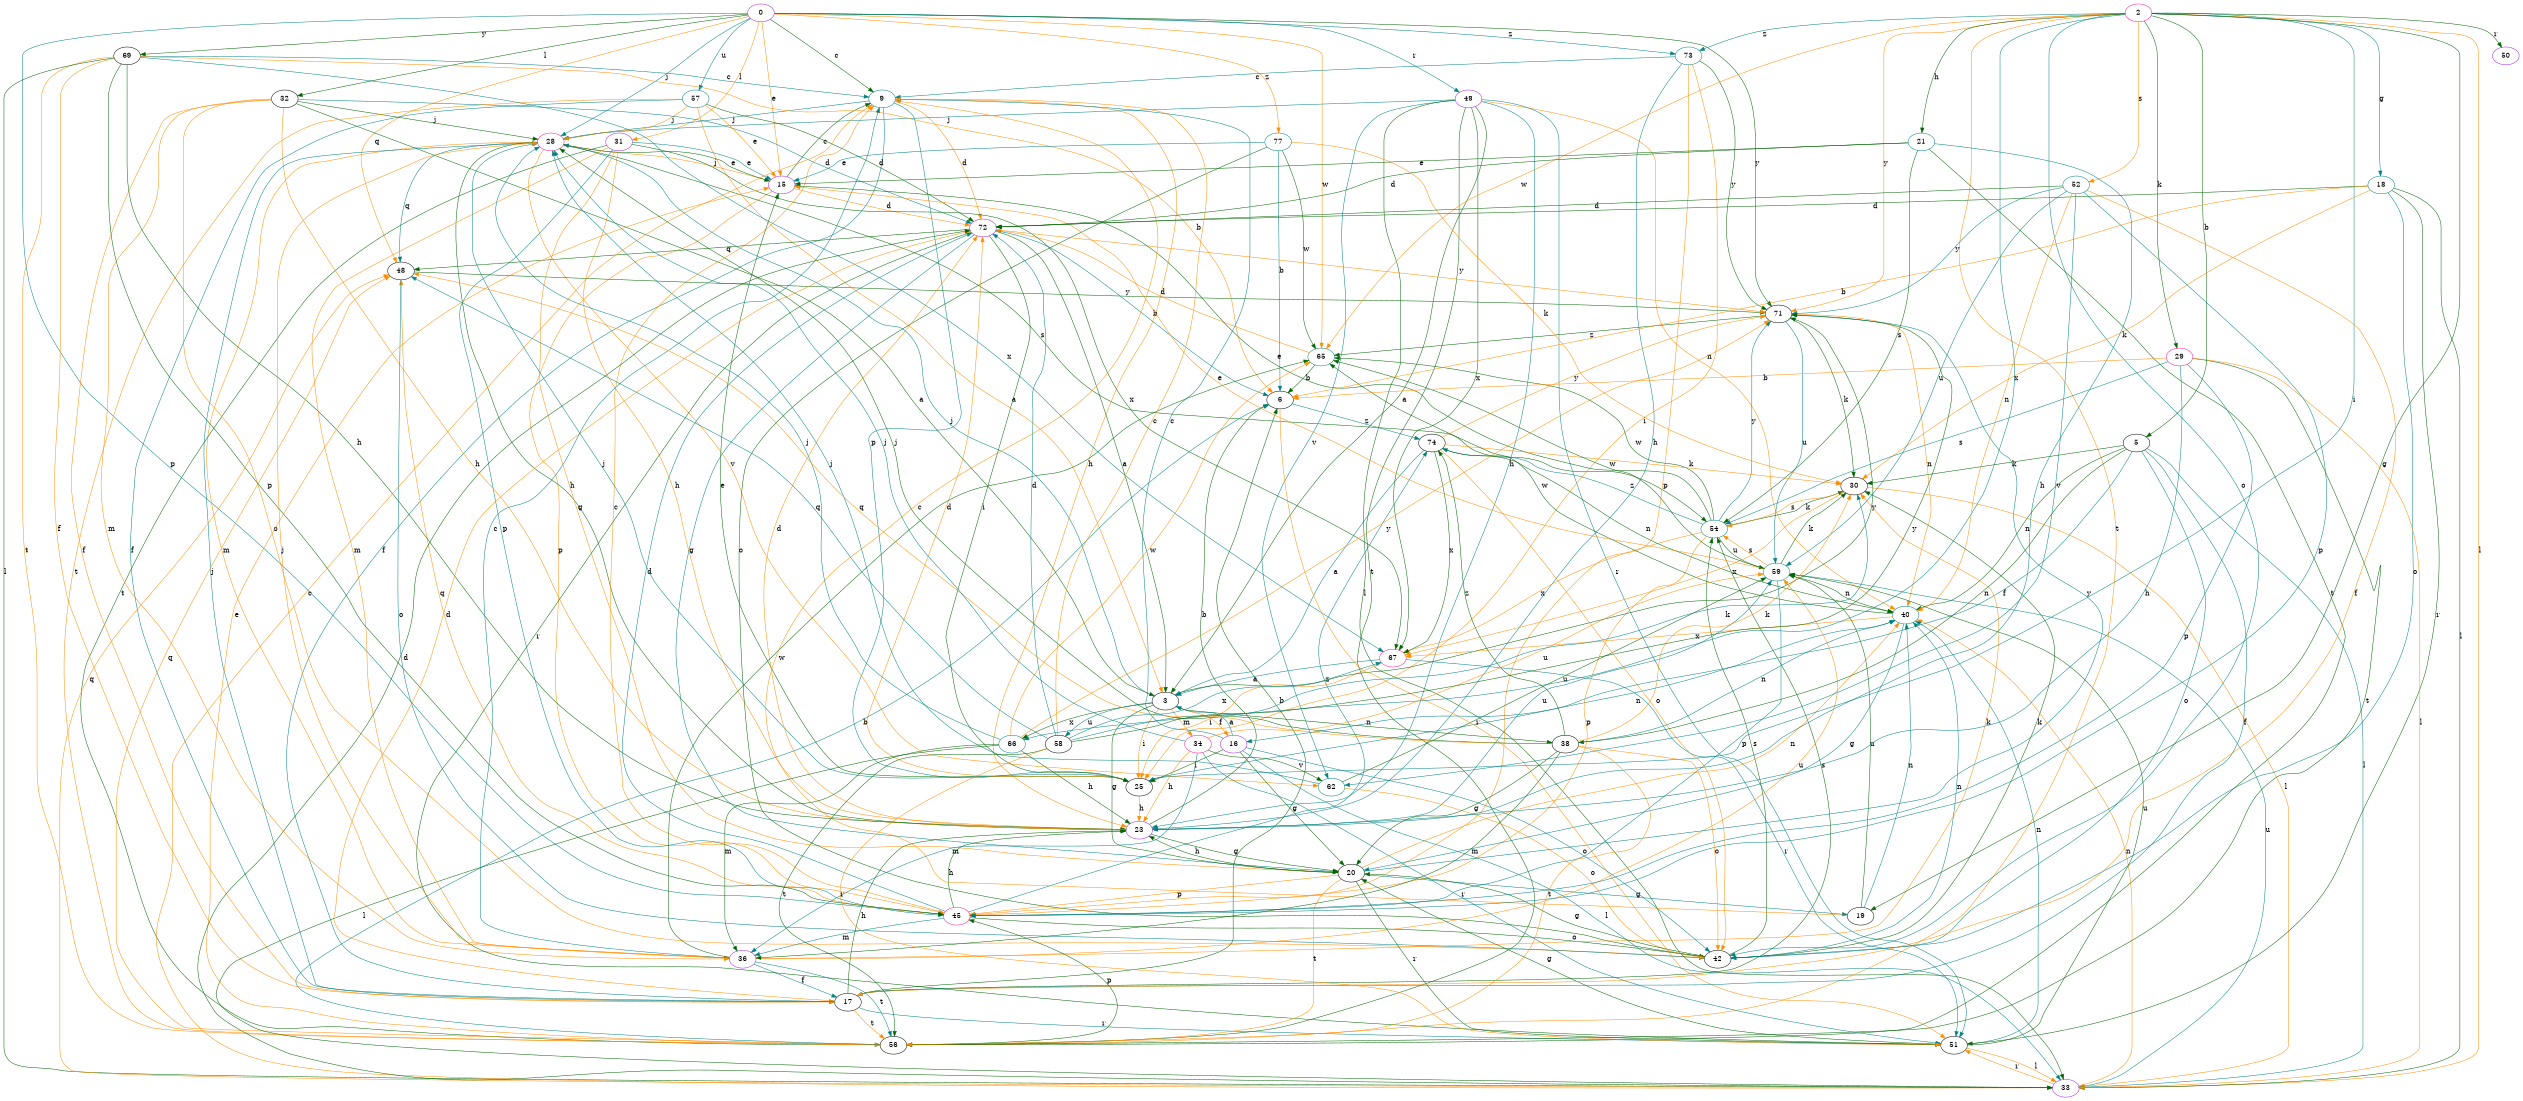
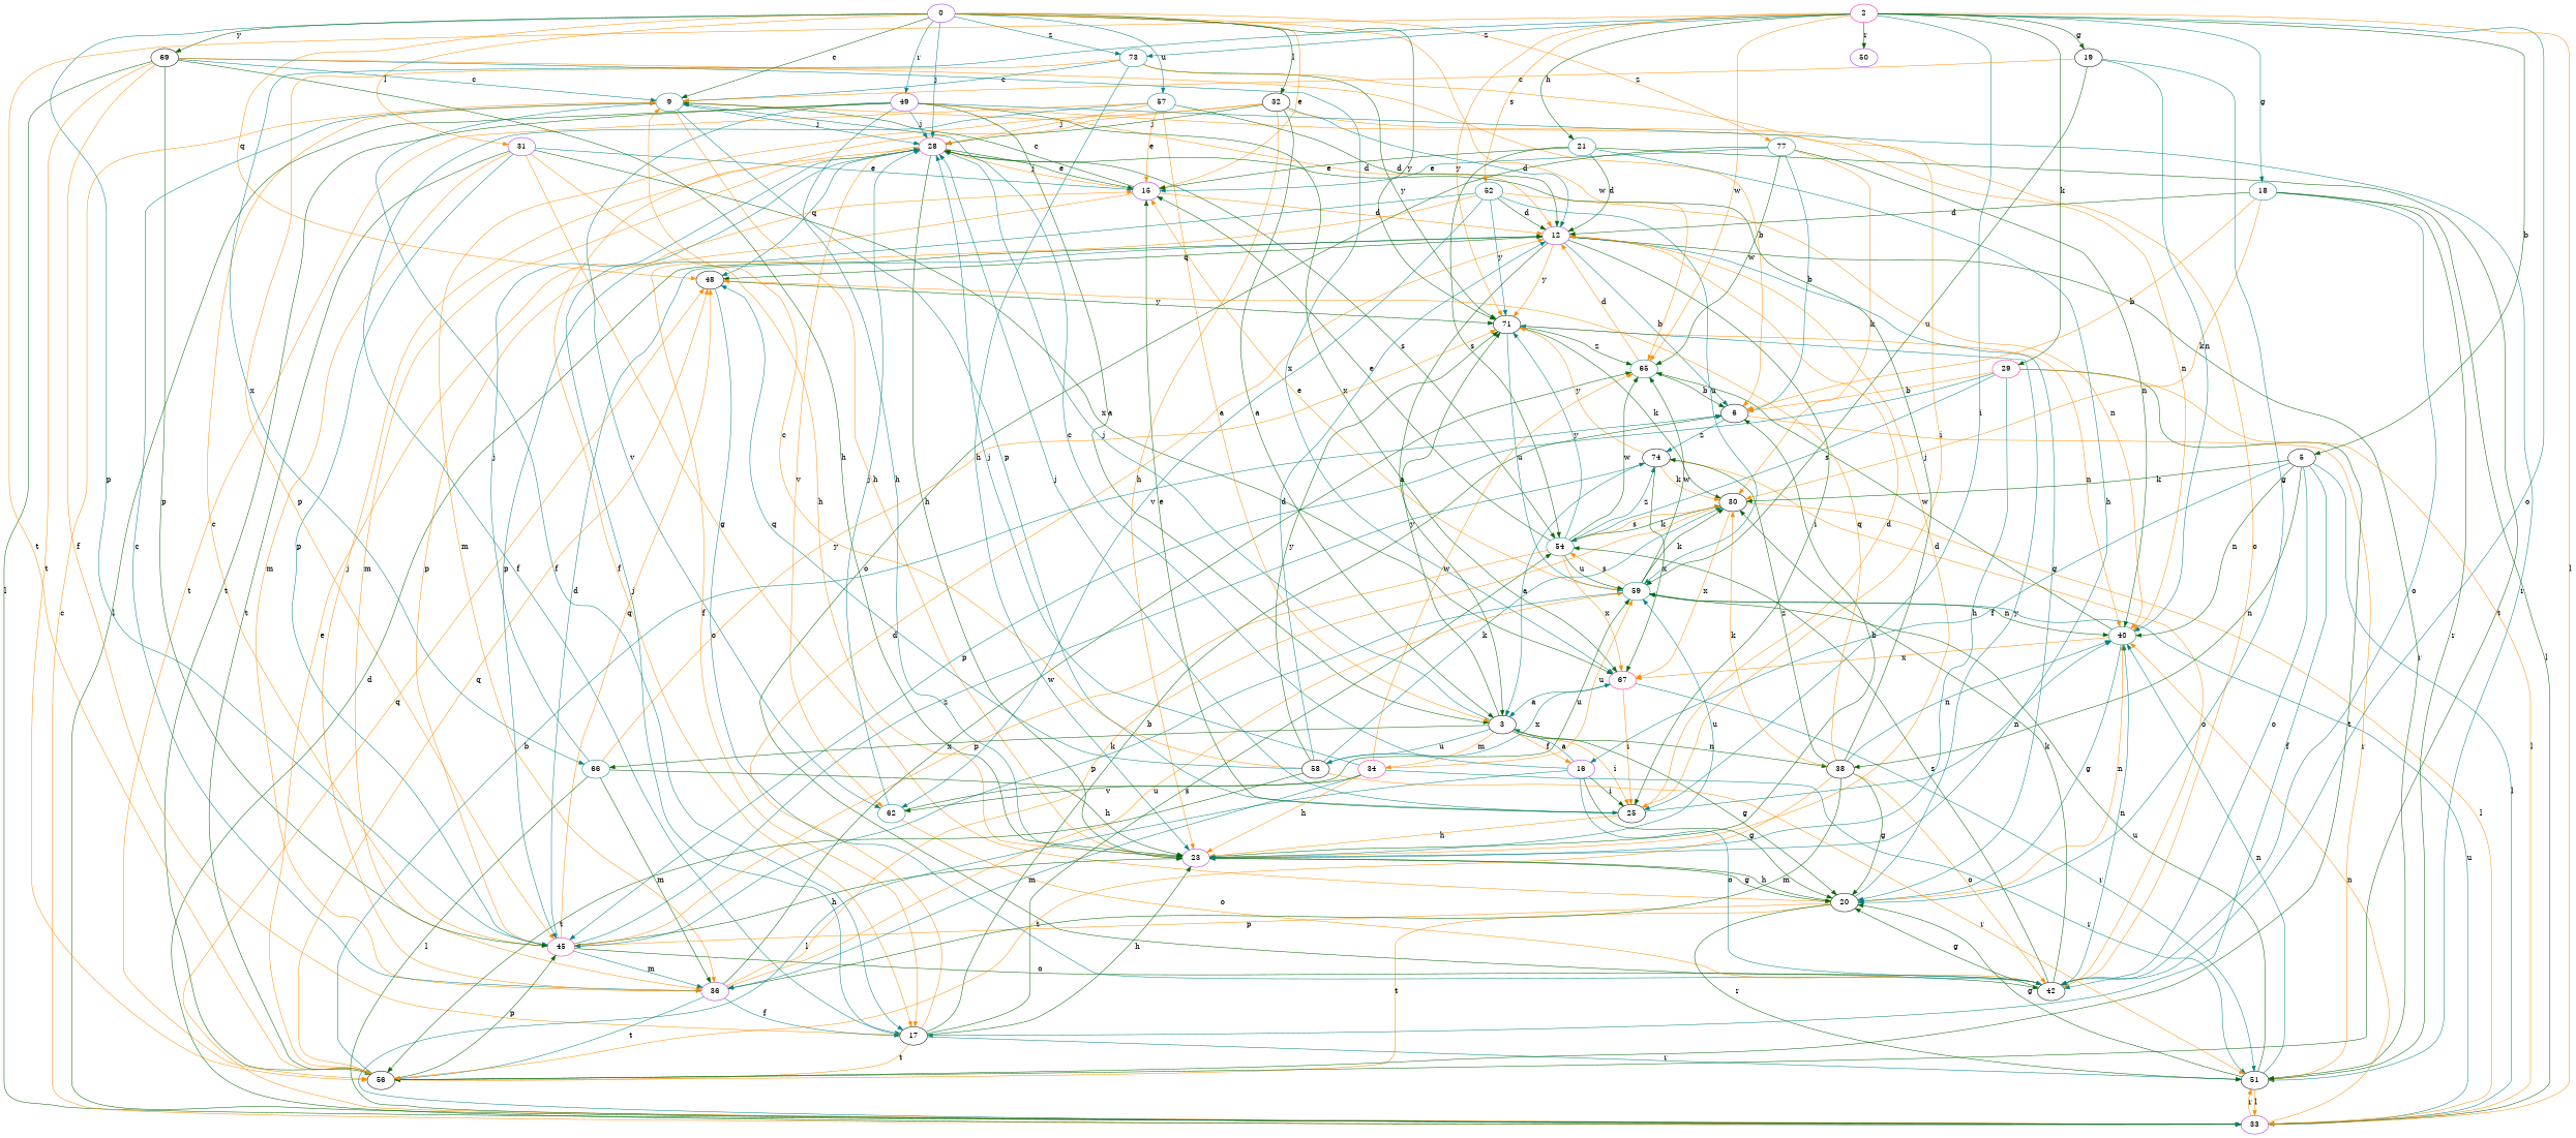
  strict digraph {
    node [color=black]
    edge [color=darkgreen]
    0 [color=purple]
    9 [color=teal]
    15 [color=purple]
    28 [color=deeppink]
    31 [color=purple]
    32
    45 [color=deeppink]
    48
    49 [color=purple]
    57 [color=teal]
    65 [color=teal]
    69
    71
    n14 [color=teal label=77]
    73 [color=teal]
    25
    17
-   12 [color=purple label=72]
+   12 [color=purple]
    23 [color=purple]
    54 [color=teal]
    36 [color=purple]
    62 [color=teal]
    56
    20
    67 [color=deeppink]
    42
    3
    74
    33 [color=purple]
    40 [color=teal]
    51
    6
    30
    59 [color=teal]
    n35 [color=deeppink label=2]
    5
    18 [color=teal]
    19
    21 [color=teal]
    29 [color=deeppink]
    50 [color=purple]
    52 [color=teal]
    66 [color=teal]
    16 [color=purple]
    38
    34 [color=deeppink]
    58
    0 -> 9 [label=c]
    0 -> 15 [color=darkorange label=e]
    0 -> 28 [color=teal label=j]
    0 -> 31 [color=darkorange label=l]
    0 -> 32 [label=l]
    0 -> 45 [color=teal label=p]
    0 -> 48 [color=darkorange label=q]
    0 -> 49 [color=teal label=r]
    0 -> 57 [color=teal label=u]
    0 -> 65 [color=darkorange label=w]
    0 -> 69 [label=y]
    0 -> 71 [label=y]
    0 -> n14 [color=darkorange label=z]
    0 -> 73 [color=teal label=z]
    9 -> 28 [color=teal label=j]
    9 -> 25 [color=teal label=p]
    9 -> 17 [color=teal label=f]
    9 -> 12 [color=darkorange label=d]
    9 -> 23 [color=darkorange label=h]
    15 -> 9 [label=c]
    15 -> 28 [color=darkorange label=j]
    15 -> 45 [color=darkorange label=p]
    15 -> 12 [color=darkorange label=d]
    28 -> 15 [label=e]
    28 -> 48 [color=teal label=q]
    28 -> 23 [label=h]
    28 -> 54 [label=s]
    28 -> 36 [color=darkorange label=m]
    28 -> 62 [color=darkorange label=v]
    31 -> 15 [color=teal label=e]
    31 -> 45 [color=teal label=p]
    31 -> 23 [color=darkorange label=h]
    31 -> 36 [color=darkorange label=m]
    31 -> 56 [label=t]
    31 -> 20 [color=darkorange label=g]
    31 -> 67 [label=x]
    32 -> 28 [label=j]
    32 -> 17 [color=darkorange label=f]
    32 -> 12 [color=teal label=d]
    32 -> 23 [color=darkorange label=h]
    32 -> 36 [color=darkorange label=m]
    32 -> 42 [color=darkorange label=o]
    32 -> 3 [label=a]
    45 -> 9 [color=darkorange label=c]
    45 -> 48 [color=darkorange label=q]
    45 -> 12 [color=teal label=d]
    45 -> 23 [label=h]
    45 -> 36 [color=teal label=m]
    45 -> 42 [label=o]
    45 -> 74 [color=teal label=z]
    48 -> 71 [label=y]
    48 -> 42 [color=teal label=o]
    49 -> 28 [color=teal label=j]
    49 -> 23 [color=teal label=h]
    49 -> 62 [color=teal label=v]
    49 -> 56 [label=t]
    49 -> 67 [label=x]
    49 -> 3 [label=a]
    49 -> 33 [label=l]
    49 -> 40 [color=darkorange label=n]
    49 -> 51 [color=teal label=r]
    57 -> 15 [color=darkorange label=e]
    57 -> 28 [color=darkorange label=j]
    57 -> 17 [color=teal label=f]
    57 -> 12 [label=d]
    57 -> 56 [color=darkorange label=t]
    57 -> 3 [color=darkorange label=a]
    65 -> 12 [color=darkorange label=d]
    65 -> 6 [label=b]
    69 -> 9 [color=teal label=c]
    69 -> 45 [label=p]
    69 -> 17 [color=darkorange label=f]
    69 -> 23 [label=h]
    69 -> 56 [color=darkorange label=t]
    69 -> 67 [color=teal label=x]
    69 -> 33 [label=l]
    69 -> 6 [color=darkorange label=b]
    71 -> 65 [label=z]
    71 -> 40 [color=darkorange label=n]
    71 -> 30 [label=k]
    71 -> 59 [color=teal label=u]
    n14 -> 15 [color=teal label=e]
    n14 -> 65 [label=w]
    n14 -> 42 [label=o]
-   74 -> 40 [label=n]
+   n14 -> 40 [label=n]
    n14 -> 6 [color=teal label=b]
    n14 -> 30 [color=darkorange label=k]
    73 -> 9 [color=teal label=c]
    73 -> 45 [color=darkorange label=p]
    73 -> 71 [label=y]
    73 -> 25 [color=darkorange label=i]
    73 -> 23 [color=teal label=h]
    25 -> 15 [label=e]
    25 -> 28 [color=teal label=j]
    25 -> 12 [color=darkorange label=d]
    25 -> 23 [color=darkorange label=h]
    25 -> 40 [color=teal label=n]
    17 -> 28 [color=teal label=j]
    17 -> 12 [color=darkorange label=d]
    17 -> 23 [label=h]
    17 -> 54 [label=s]
    17 -> 56 [color=darkorange label=t]
    17 -> 51 [color=teal label=r]
    17 -> 6 [label=b]
    12 -> 48 [label=q]
    12 -> 71 [color=darkorange label=y]
    12 -> 25 [label=i]
    12 -> 20 [color=teal label=g]
    12 -> 3 [label=a]
    12 -> 51 [label=r]
    12 -> 6 [color=teal label=b]
    23 -> 12 [color=darkorange label=d]
    23 -> 20 [label=g]
    23 -> 6 [label=b]
    23 -> 59 [color=teal label=u]
    54 -> 15 [label=e]
    54 -> 45 [color=darkorange label=p]
    54 -> 65 [label=w]
    54 -> 71 [color=teal label=y]
    54 -> 67 [color=darkorange label=x]
    54 -> 74 [color=teal label=z]
    54 -> 30 [label=k]
    54 -> 59 [label=u]
    36 -> 9 [color=teal label=c]
    36 -> 28 [color=darkorange label=j]
    36 -> 65 [label=w]
    36 -> 17 [color=teal label=f]
    36 -> 56 [color=teal label=t]
    36 -> 30 [color=darkorange label=k]
    36 -> 59 [color=darkorange label=u]
    62 -> 28 [color=teal label=j]
    62 -> 42 [color=darkorange label=o]
    62 -> 59 [label=u]
    56 -> 15 [color=darkorange label=e]
    56 -> 45 [label=p]
    56 -> 48 [color=darkorange label=q]
    56 -> 6 [color=teal label=b]
    20 -> 45 [color=darkorange label=p]
    20 -> 71 [color=teal label=y]
    20 -> 23 [label=h]
    20 -> 56 [color=darkorange label=t]
    20 -> 40 [color=darkorange label=n]
    20 -> 51 [label=r]
    67 -> 25 [color=darkorange label=i]
    67 -> 3 [color=teal label=a]
    67 -> 51 [color=teal label=r]
    42 -> 54 [label=s]
    42 -> 20 [label=g]
    42 -> 40 [color=teal label=n]
    42 -> 30 [label=k]
    3 -> 28 [color=teal label=j]
    3 -> 71 [label=y]
    3 -> 25 [color=darkorange label=i]
    3 -> 20 [label=g]
    3 -> 66 [label=x]
    3 -> 16 [color=darkorange label=f]
    3 -> 38 [label=n]
    3 -> 34 [color=darkorange label=m]
    3 -> 58 [color=teal label=u]
    74 -> 71 [color=darkorange label=y]
    74 -> 67 [label=x]
    74 -> 42 [color=darkorange label=o]
    74 -> 3 [color=teal label=a]
    74 -> 30 [color=darkorange label=k]
    33 -> 9 [color=darkorange label=c]
    33 -> 48 [color=darkorange label=q]
    33 -> 12 [label=d]
    33 -> 40 [color=darkorange label=n]
    33 -> 51 [color=darkorange label=r]
    33 -> 59 [color=teal label=u]
    40 -> 65 [label=w]
    40 -> 20 [color=teal label=g]
    40 -> 67 [color=darkorange label=x]
    51 -> 20 [label=g]
    51 -> 33 [color=darkorange label=l]
    51 -> 40 [color=teal label=n]
    51 -> 59 [label=u]
    6 -> 74 [color=teal label=z]
    6 -> 51 [color=darkorange label=r]
    30 -> 54 [color=darkorange label=s]
    30 -> 67 [color=darkorange label=x]
    30 -> 33 [color=darkorange label=l]
    59 -> 15 [color=darkorange label=e]
    59 -> 45 [color=teal label=p]
    59 -> 65 [label=w]
    59 -> 54 [color=darkorange label=s]
    59 -> 40 [label=n]
    59 -> 30 [label=k]
    n35 -> 65 [color=darkorange label=w]
    n35 -> 71 [color=darkorange label=y]
    n35 -> 73 [color=teal label=z]
    n35 -> 25 [color=teal label=i]
    n35 -> 56 [color=darkorange label=t]
    n35 -> 42 [color=teal label=o]
    n35 -> 33 [color=darkorange label=l]
    n35 -> 5 [label=b]
    n35 -> 18 [color=teal label=g]
    n35 -> 19 [label=g]
    n35 -> 21 [label=h]
    n35 -> 29 [label=k]
    n35 -> 50 [label=r]
    n35 -> 52 [color=darkorange label=s]
    n35 -> 66 [color=teal label=x]
    5 -> 17 [color=teal label=f]
    5 -> 42 [color=teal label=o]
    5 -> 33 [color=teal label=l]
    5 -> 40 [label=n]
    5 -> 30 [label=k]
    5 -> 16 [color=teal label=f]
    5 -> 38 [label=n]
    18 -> 12 [label=d]
    18 -> 42 [color=teal label=o]
    18 -> 33 [label=l]
    18 -> 51 [label=r]
    18 -> 6 [color=darkorange label=b]
    18 -> 30 [color=darkorange label=k]
    19 -> 9 [color=darkorange label=c]
-   20 -> 19 [color=teal label=g]
+   19 -> 20 [color=teal label=g]
    19 -> 40 [color=teal label=n]
    19 -> 59 [label=u]
    21 -> 15 [label=e]
    21 -> 12 [label=d]
    21 -> 23 [color=teal label=h]
    21 -> 54 [label=s]
    21 -> 56 [label=t]
    29 -> 45 [color=teal label=p]
    29 -> 23 [color=teal label=h]
    29 -> 54 [color=teal label=s]
    29 -> 56 [label=t]
    29 -> 33 [color=darkorange label=l]
    29 -> 6 [color=darkorange label=b]
    52 -> 45 [color=teal label=p]
    52 -> 71 [color=teal label=y]
    52 -> 17 [color=darkorange label=f]
    52 -> 12 [label=d]
    52 -> 62 [color=teal label=v]
    52 -> 40 [color=darkorange label=n]
    52 -> 59 [color=teal label=u]
    66 -> 28 [color=teal label=j]
-   66 -> 65 [color=darkorange label=w]
+   34 -> 65 [color=darkorange label=w]
    66 -> 71 [color=darkorange label=y]
    66 -> 23 [label=h]
    66 -> 36 [label=m]
    66 -> 33 [label=l]
    16 -> 9 [color=teal label=c]
    16 -> 25 [label=i]
    16 -> 20 [label=g]
    16 -> 42 [color=teal label=o]
    16 -> 3 [color=teal label=a]
    16 -> 33 [color=teal label=l]
    38 -> 28 [label=j]
    38 -> 48 [color=darkorange label=q]
    38 -> 36 [label=m]
    38 -> 56 [color=darkorange label=t]
    38 -> 20 [label=g]
    38 -> 42 [color=darkorange label=o]
    38 -> 74 [label=z]
    38 -> 40 [color=teal label=n]
    38 -> 30 [color=darkorange label=k]
    34 -> 28 [color=teal label=j]
    34 -> 23 [color=darkorange label=h]
    34 -> 36 [color=teal label=m]
    34 -> 62 [label=v]
    34 -> 51 [color=teal label=r]
    34 -> 59 [color=darkorange label=u]
    58 -> 9 [color=darkorange label=c]
    58 -> 48 [color=teal label=q]
    58 -> 71 [label=y]
    58 -> 12 [color=teal label=d]
    58 -> 56 [label=t]
    58 -> 67 [color=teal label=x]
    58 -> 51 [color=darkorange label=r]
    58 -> 30 [color=teal label=k]
  }
